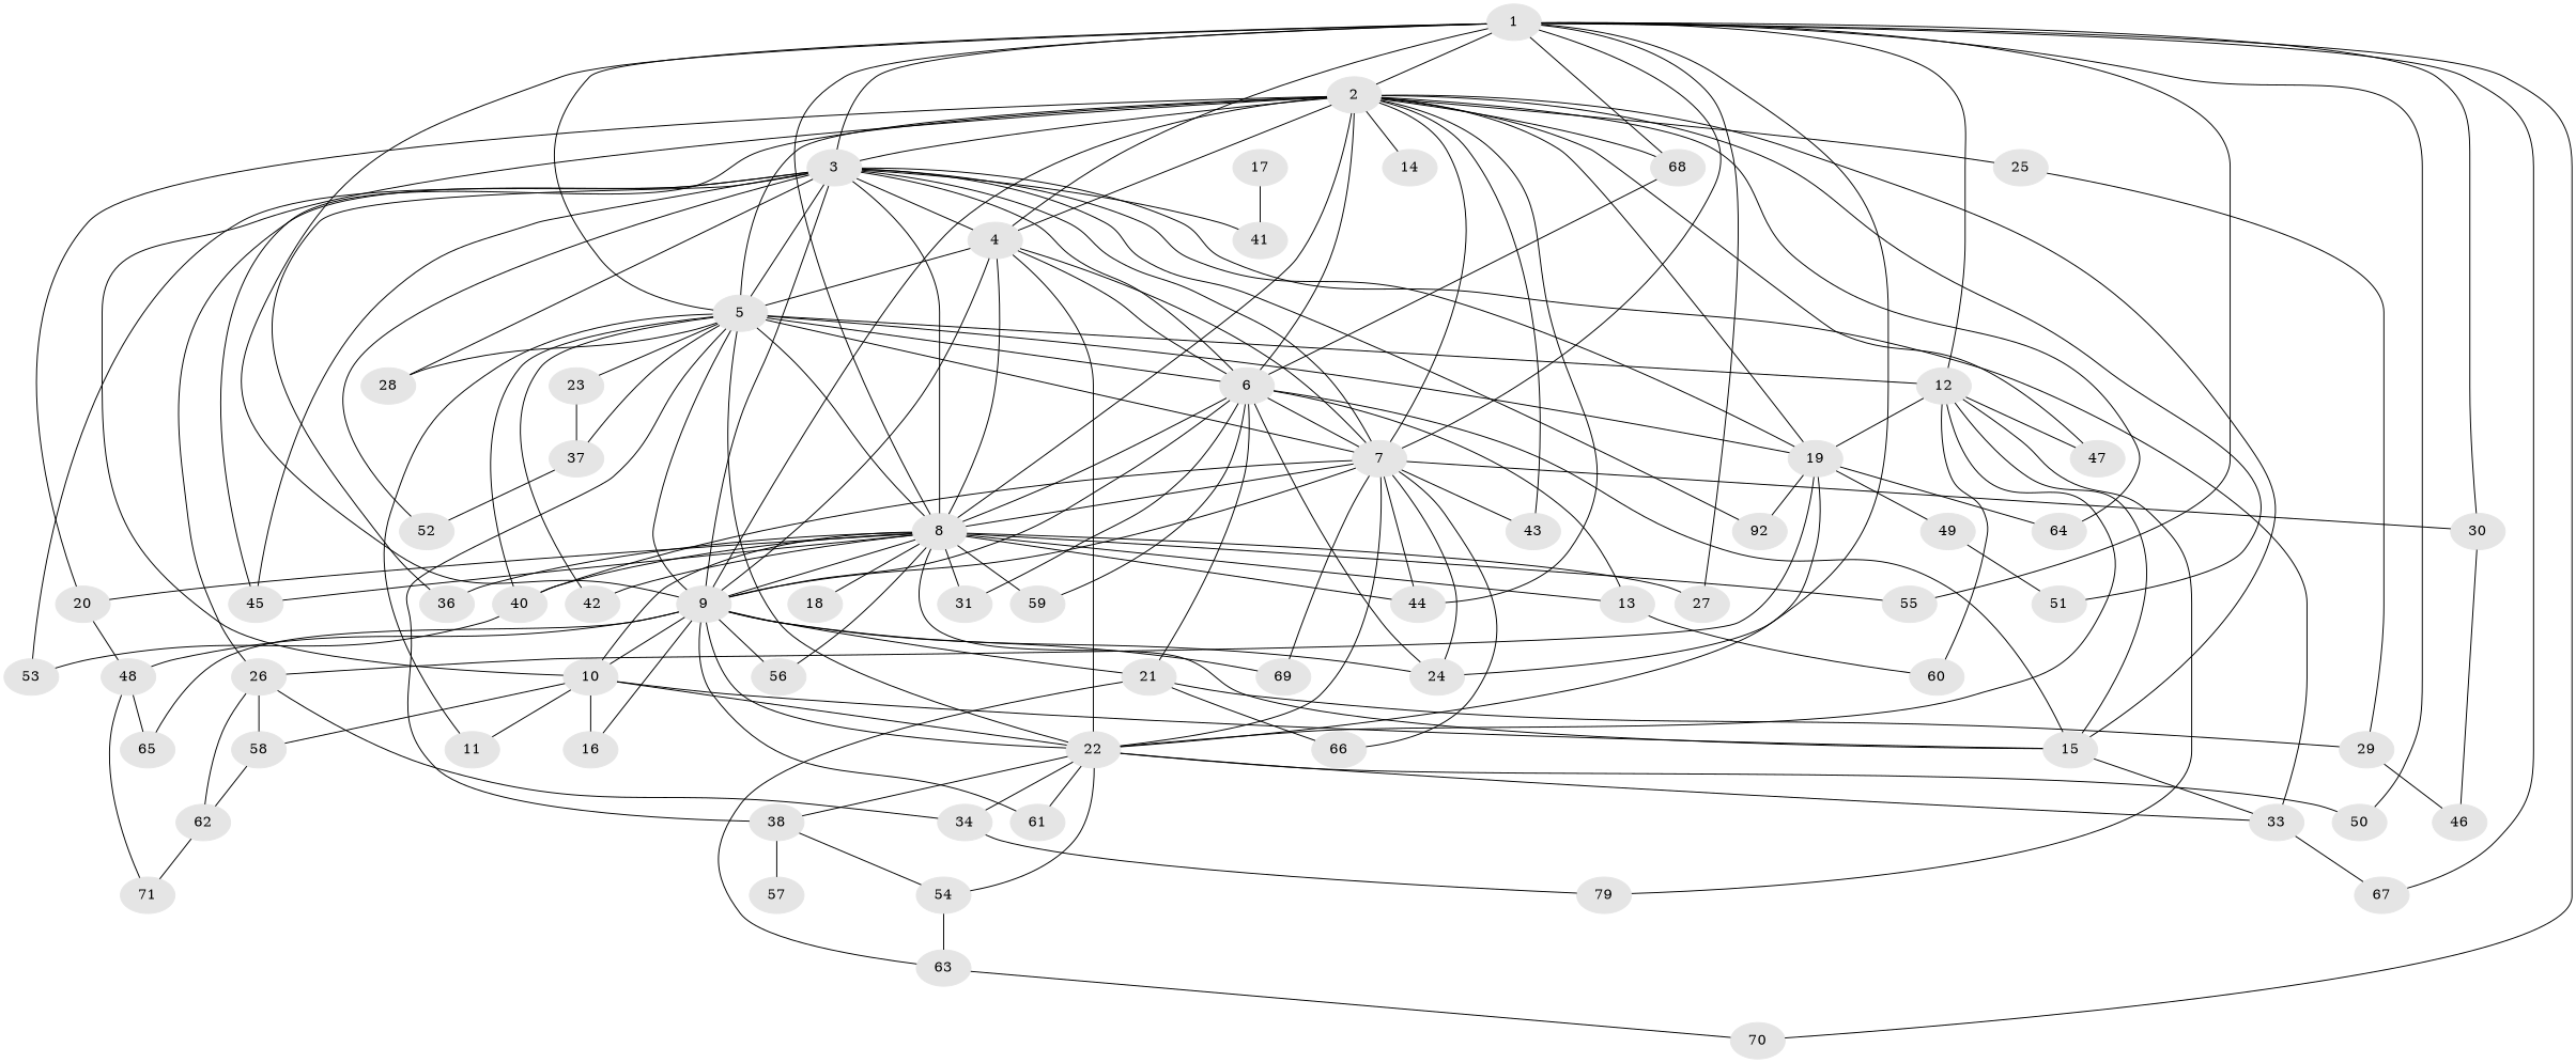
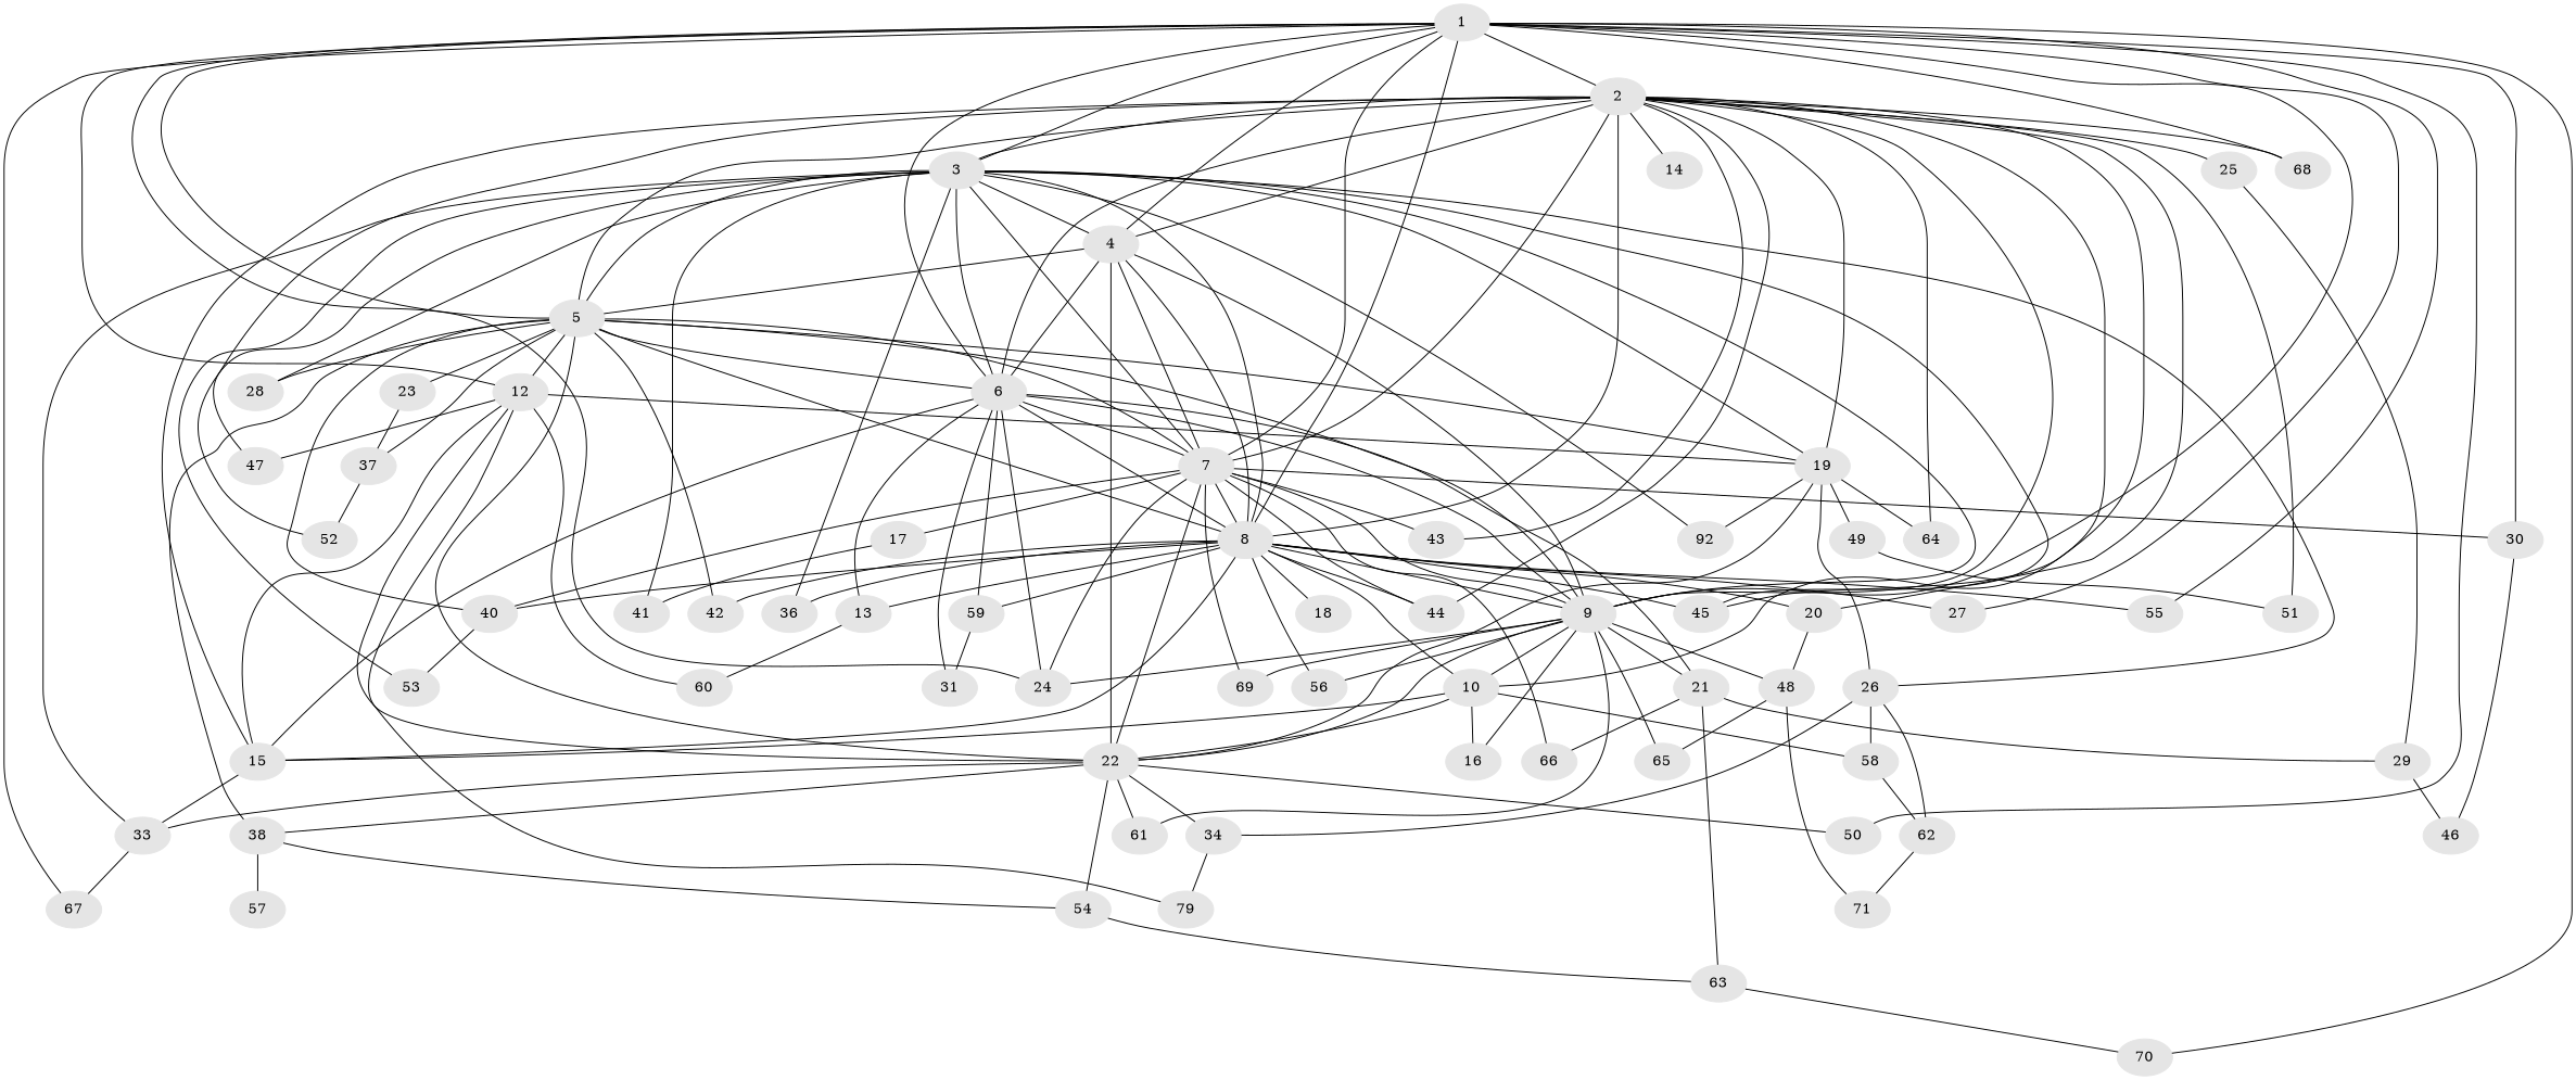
  graph {
    node [color=gray90 style=filled]
    edge [weight=1.0]
    1
    2
    3
    4
    5
    6
    7
    8
    9
    12
    24
    27
    30
    50
    55
    67
    68
    70
    10
    14
    15
    19
    20
    25
    43
    44
    45
    47
    51
    64
    26
    28
    n33 [label=92]
    33
    36
    41
    52
    53
    22
-   11
    23
    37
    38
    40
    42
    13
    21
    31
    59
    17
    66
    69
    18
    56
    16
    48
    61
    65
    n59 [label=79]
    60
    46
    58
    49
    29
    34
    62
    54
    57
    63
    71
    1 -- 2 [weight=3.0]
    1 -- 3
    1 -- 4 [weight=2.0]
    1 -- 5
-   68 -- 6
+   1 -- 6
    1 -- 7
    1 -- 8 [weight=2.0]
    1 -- 9
    1 -- 12
    1 -- 24
    1 -- 27
    1 -- 30
    1 -- 50
    1 -- 55
    1 -- 67
    1 -- 68
    1 -- 70
    2 -- 3 [weight=3.0]
    2 -- 4 [weight=2.0]
    2 -- 5 [weight=2.0]
    2 -- 6 [weight=3.0]
    2 -- 7 [weight=2.0]
    2 -- 8 [weight=3.0]
    2 -- 9 [weight=3.0]
    2 -- 68
    2 -- 10
    2 -- 14
    2 -- 15
    2 -- 19
    2 -- 20
    2 -- 25 [weight=2.0]
    2 -- 43
    2 -- 44
    2 -- 45
    2 -- 47
    2 -- 51
    2 -- 64
    3 -- 4
    3 -- 5
    3 -- 6
    3 -- 7
    3 -- 8
    3 -- 9
    3 -- 19
    3 -- 45
    3 -- 26
    3 -- 28
    3 -- n33
    3 -- 33
    3 -- 36
    3 -- 41
    3 -- 52
    3 -- 53
    4 -- 5 [weight=3.0]
    4 -- 6 [weight=2.0]
    4 -- 7
    4 -- 8
    4 -- 9
    4 -- 22 [weight=9.0]
    5 -- 6
    5 -- 7
    5 -- 8
    5 -- 9 [weight=2.0]
    5 -- 12
    5 -- 19 [weight=2.0]
    5 -- 28
    5 -- 22 [weight=2.0]
-   5 -- 11
    5 -- 23
    5 -- 37
    5 -- 38 [weight=2.0]
    5 -- 40
    5 -- 42
    6 -- 7 [weight=2.0]
    6 -- 8 [weight=3.0]
    6 -- 9
    6 -- 24
    6 -- 15
    6 -- 13
    6 -- 21
    6 -- 31
    6 -- 59
    7 -- 8
    7 -- 9
    7 -- 24
    7 -- 30
    7 -- 43
    7 -- 44
    7 -- 22
    7 -- 40
+   7 -- 17
    7 -- 66
    7 -- 69
    8 -- 9
    8 -- 27
    8 -- 55
    8 -- 10
    8 -- 15
    8 -- 20
    8 -- 44
    8 -- 45
    8 -- 36 [weight=2.0]
    8 -- 40
    8 -- 42
    8 -- 13
-   8 -- 31
+   59 -- 31
    8 -- 59
    8 -- 18
    8 -- 56
    9 -- 24
    9 -- 10
    9 -- 22
    9 -- 21
    9 -- 69
    9 -- 56
    9 -- 16
    9 -- 48
    9 -- 61
    9 -- 65
    12 -- 15
    12 -- 19
    12 -- 47
    12 -- 22
    12 -- n59
    12 -- 60
    30 -- 46
    10 -- 15
    10 -- 22
-   10 -- 11
    10 -- 16
    10 -- 58
    15 -- 33
    19 -- 64
    19 -- 26
    19 -- n33
    19 -- 22
    19 -- 49
    20 -- 48
    25 -- 29
    26 -- 58
    26 -- 34
    26 -- 62
    33 -- 67
    22 -- 50
    22 -- 33
    22 -- 38
    22 -- 61
    22 -- 34
    22 -- 54
    23 -- 37
    37 -- 52
    38 -- 54
    38 -- 57
    40 -- 53
    13 -- 60
    21 -- 66
    21 -- 29
    21 -- 63
    17 -- 41
    48 -- 65
    48 -- 71
    58 -- 62
    49 -- 51
    29 -- 46
    34 -- n59
    62 -- 71
    54 -- 63
    63 -- 70
  }
